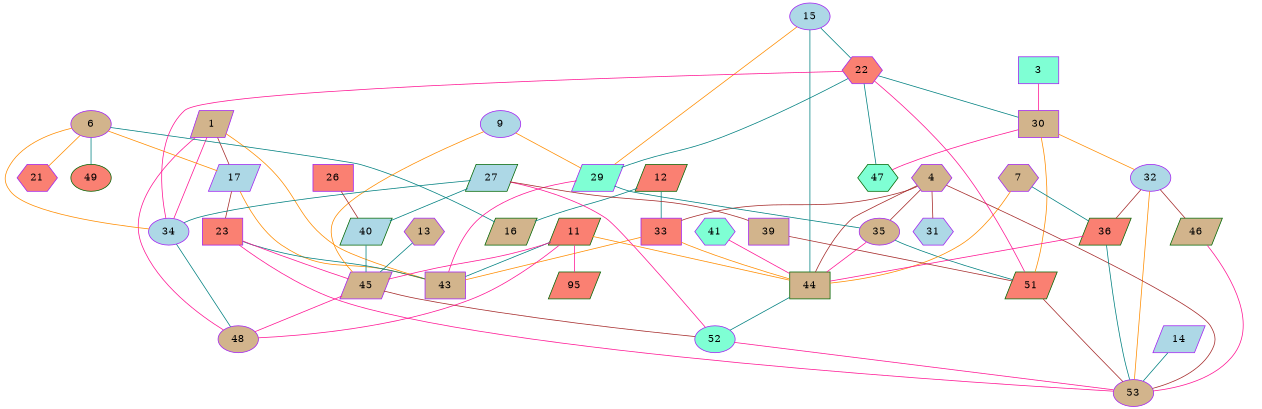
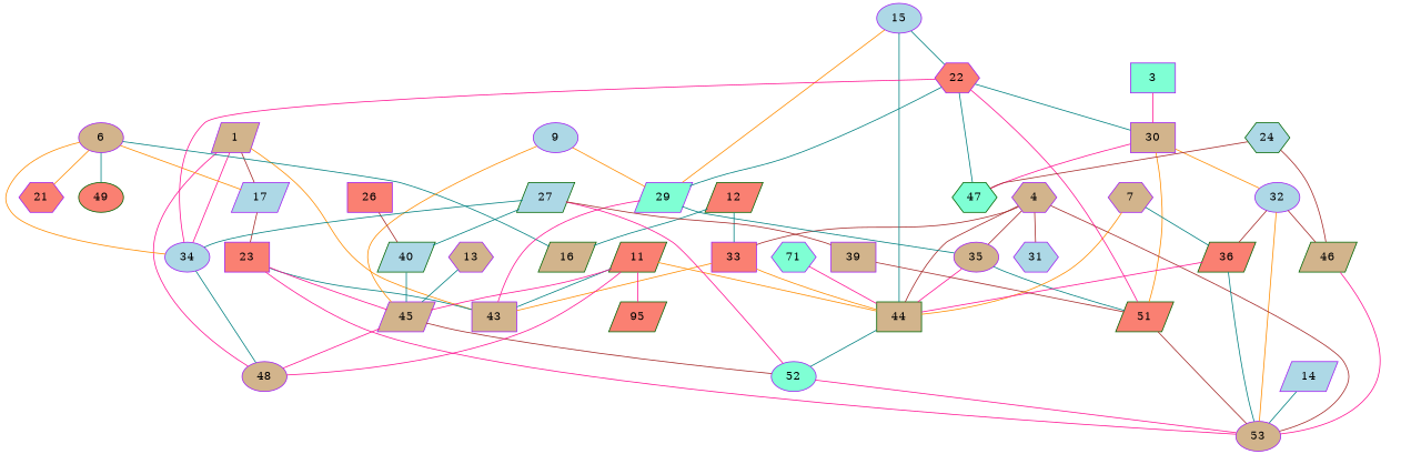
  graph {
    node [color=purple fillcolor=tan shape=parallelogram style=filled]
    edge [color=teal weight=1.0]
    17 [fillcolor=lightblue]
    1
    34 [fillcolor=lightblue shape=ellipse]
    43 [shape=box]
    48 [shape=ellipse]
    23 [fillcolor=salmon shape=box]
    45
    52 [fillcolor=aquamarine shape=ellipse]
    3 [fillcolor=aquamarine shape=box]
    30 [shape=box]
    47 [color=darkgreen fillcolor=aquamarine shape=hexagon]
    51 [color=darkgreen fillcolor=salmon]
    32 [fillcolor=lightblue shape=ellipse]
    4 [shape=hexagon]
    31 [fillcolor=lightblue shape=hexagon]
    33 [fillcolor=salmon shape=box]
    35 [shape=ellipse]
    44 [color=darkgreen shape=box]
    53 [shape=ellipse]
    6 [shape=ellipse]
    16 [color=darkgreen]
    21 [fillcolor=salmon shape=hexagon]
    49 [color=darkgreen fillcolor=salmon shape=ellipse]
    7 [shape=hexagon]
    36 [color=darkgreen fillcolor=salmon]
    9 [fillcolor=lightblue shape=ellipse]
    29 [fillcolor=aquamarine]
    11 [color=darkgreen fillcolor=salmon]
    n29 [color=darkgreen fillcolor=salmon label=95]
    12 [color=darkgreen fillcolor=salmon]
    13 [shape=hexagon]
    14 [fillcolor=lightblue]
    15 [fillcolor=lightblue shape=ellipse]
    22 [fillcolor=salmon shape=hexagon]
+   24 [color=darkgreen fillcolor=lightblue shape=hexagon]
    46 [color=darkgreen]
    26 [fillcolor=salmon shape=box]
    40 [color=darkgreen fillcolor=lightblue]
    27 [color=darkgreen fillcolor=lightblue]
    39 [shape=box]
-   41 [fillcolor=aquamarine shape=hexagon]
-   17 -- 43 [color=darkorange]
+   41 [fillcolor=aquamarine shape=hexagon label=71]
    17 -- 23 [color=brown]
    1 -- 17 [color=brown]
    1 -- 34 [color=deeppink]
    1 -- 43 [color=darkorange]
    1 -- 48 [color=deeppink]
    34 -- 48
    23 -- 43
    23 -- 45 [color=deeppink]
    23 -- 53 [color=deeppink]
    45 -- 48 [color=deeppink]
    45 -- 52 [color=brown]
    52 -- 53 [color=deeppink]
    3 -- 30 [color=deeppink]
    30 -- 47 [color=deeppink]
    30 -- 51 [color=darkorange]
    30 -- 32 [color=darkorange]
    51 -- 53 [color=brown]
    32 -- 53 [color=darkorange weight=2.0]
    32 -- 36 [color=brown]
    32 -- 46 [color=brown]
    4 -- 31 [color=brown]
    4 -- 33 [color=brown]
    4 -- 35 [color=brown]
    4 -- 44 [color=brown]
    4 -- 53 [color=brown]
    33 -- 43 [color=darkorange]
    33 -- 44 [color=darkorange]
    35 -- 51
    35 -- 44 [color=deeppink]
    44 -- 52
    6 -- 17 [color=darkorange weight=2.0]
    6 -- 34 [color=darkorange]
    6 -- 16
    6 -- 21 [color=darkorange]
    6 -- 49
    7 -- 44 [color=darkorange]
    7 -- 36
    36 -- 44 [color=deeppink]
    36 -- 53
    9 -- 45 [color=darkorange]
    9 -- 29 [color=darkorange]
    29 -- 43 [color=deeppink]
    29 -- 35
    11 -- 43
    11 -- 48 [color=deeppink]
    11 -- 45 [color=deeppink]
    11 -- 44 [color=darkorange]
    11 -- n29 [color=deeppink]
    12 -- 33
    12 -- 16
    13 -- 45
    14 -- 53
    15 -- 44
    15 -- 29 [color=darkorange]
    15 -- 22
    22 -- 34 [color=deeppink]
    22 -- 30
    22 -- 47
    22 -- 51 [color=deeppink]
    22 -- 29
+   24 -- 47 [color=brown]
+   24 -- 46 [color=brown]
    46 -- 53 [color=deeppink]
    26 -- 40 [color=brown]
    40 -- 45
    27 -- 34
    27 -- 52 [color=deeppink]
    27 -- 40
    27 -- 39 [color=brown]
    39 -- 51 [color=brown]
    41 -- 44 [color=deeppink]
  }
